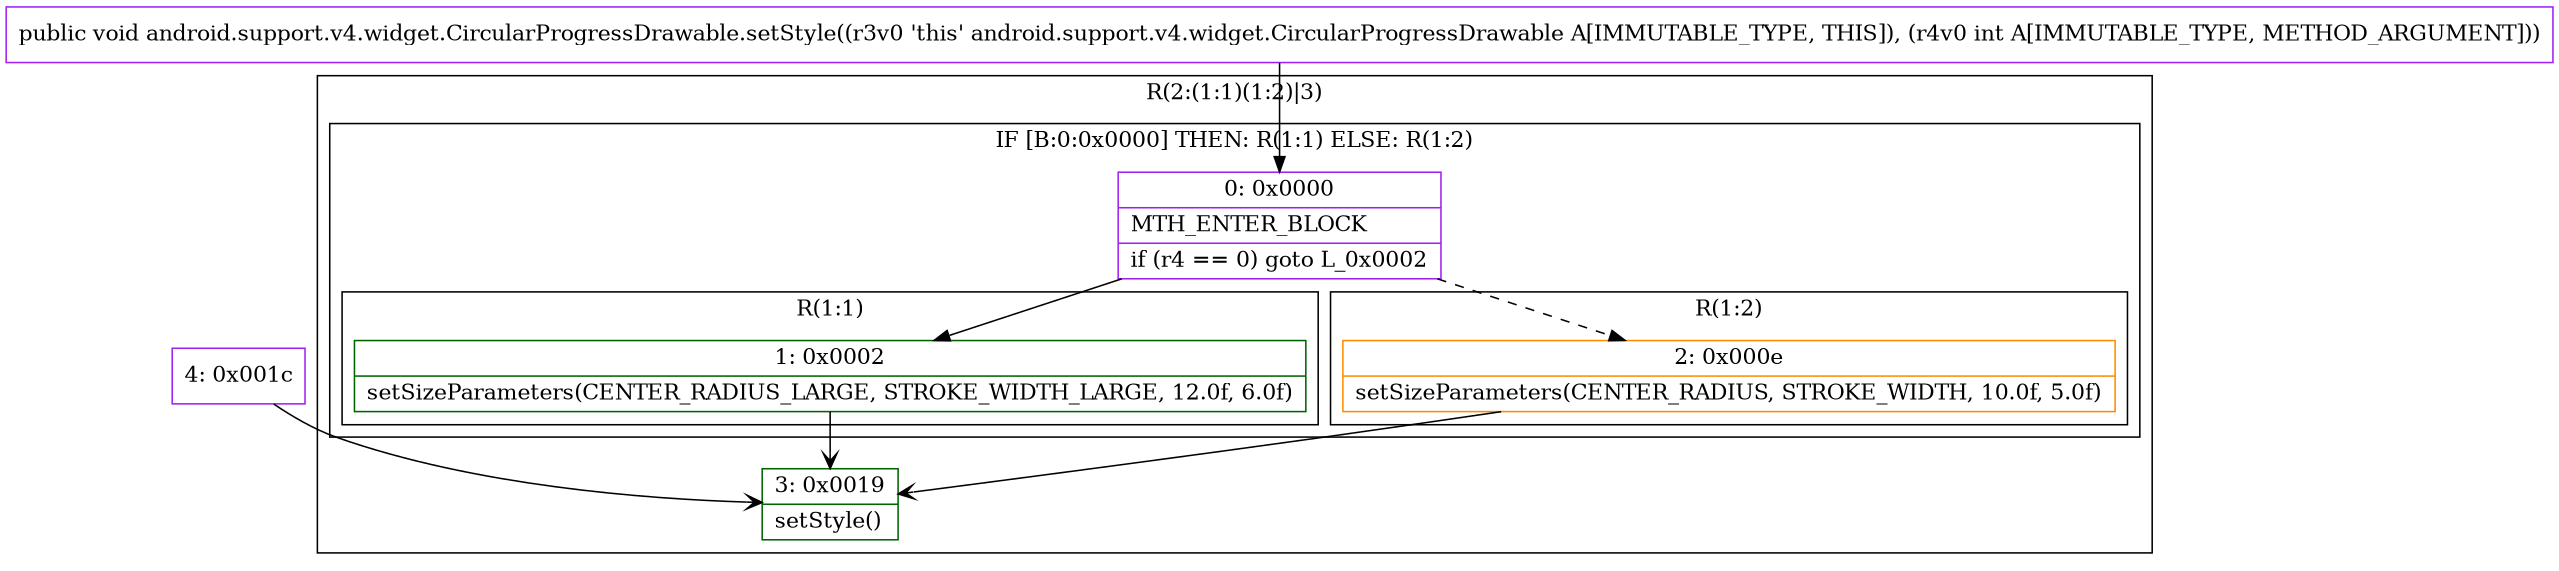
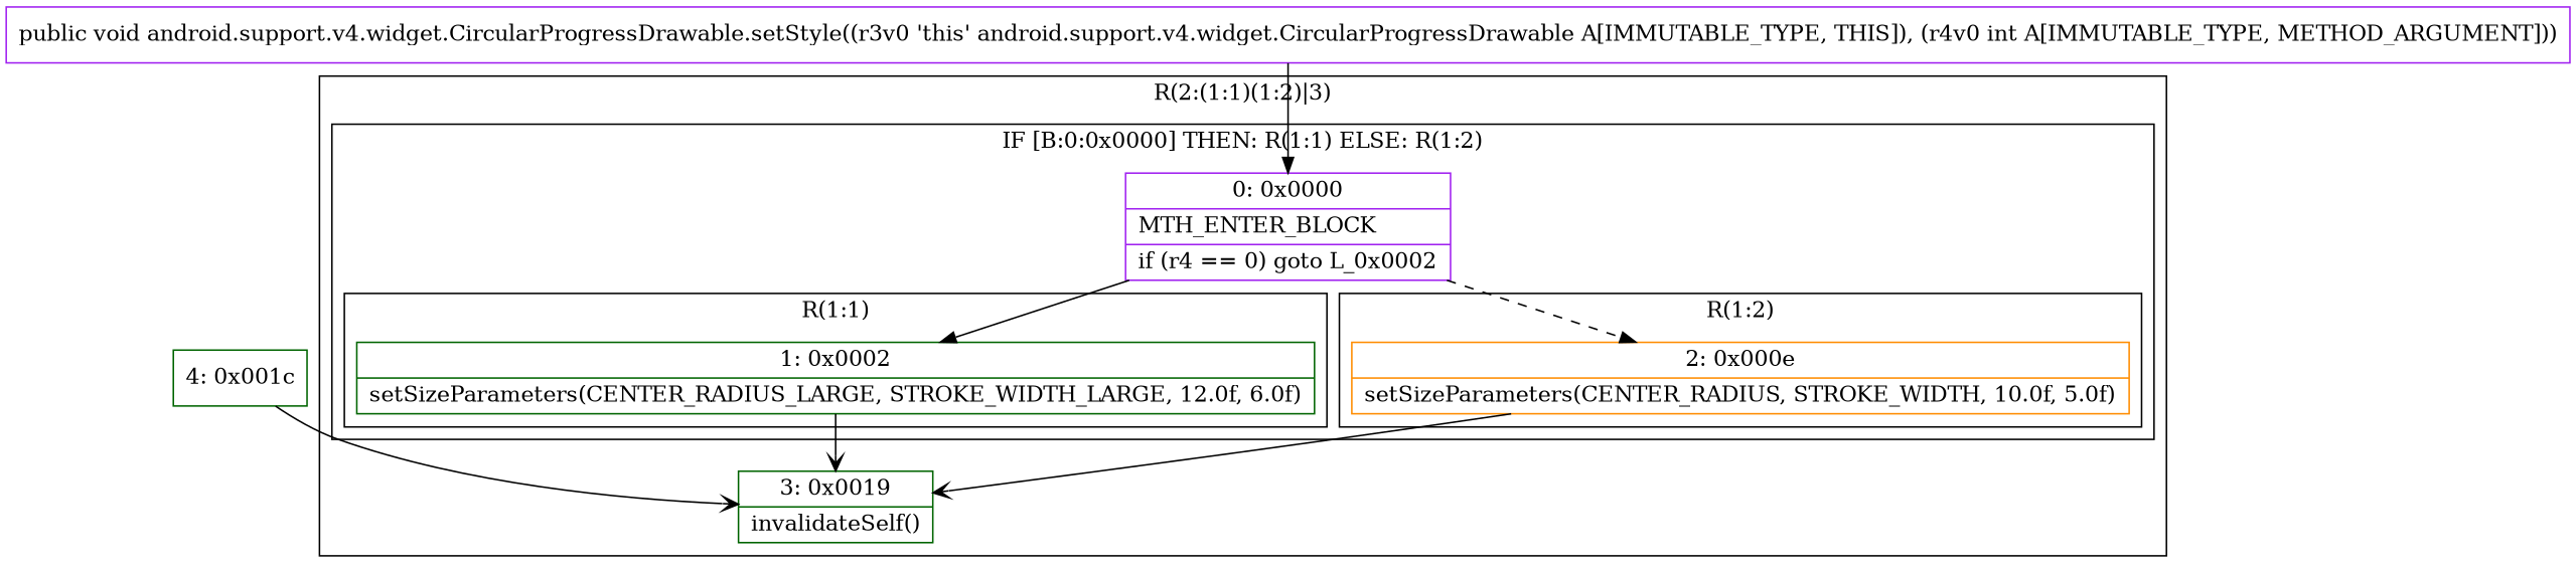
  digraph {
    node [color=darkgreen shape=record]
    edge [arrowhead=vee]
    n1 [label="{1\:\ 0x0002|setSizeParameters(CENTER_RADIUS_LARGE, STROKE_WIDTH_LARGE, 12.0f, 6.0f)\l}"]
    n2 [color=darkorange label="{2\:\ 0x000e|setSizeParameters(CENTER_RADIUS, STROKE_WIDTH, 10.0f, 5.0f)\l}"]
    n3 [color=purple label="{0\:\ 0x0000|MTH_ENTER_BLOCK\l|if (r4 == 0) goto L_0x0002\l}"]
-   n4 [label="{3\:\ 0x0019|setStyle()\l}"]
-   n5 [color=purple label="{4\:\ 0x001c}"]
+   n4 [label="{3\:\ 0x0019|invalidateSelf()\l}"]
+   n5 [label="{4\:\ 0x001c}"]
    n6 [color=purple label="{public void android.support.v4.widget.CircularProgressDrawable.setStyle((r3v0 'this' android.support.v4.widget.CircularProgressDrawable A[IMMUTABLE_TYPE, THIS]), (r4v0 int A[IMMUTABLE_TYPE, METHOD_ARGUMENT])) }"]
    subgraph cluster_1 {
      label="R(2:(1:1)(1:2)|3)"
      n4
      subgraph cluster_2 {
        label="IF [B:0:0x0000] THEN: R(1:1) ELSE: R(1:2)"
        n3
        subgraph cluster_3 {
          label="R(1:1)"
          n1
        }
        subgraph cluster_4 {
          label="R(1:2)"
          n2
        }
      }
    }
    n1 -> n4
    n2 -> n4
    n3 -> n1 [arrowhead=normal]
    n3 -> n2 [arrowhead=normal style=dashed]
    n5 -> n4
    n6 -> n3 [arrowhead=normal]
  }
